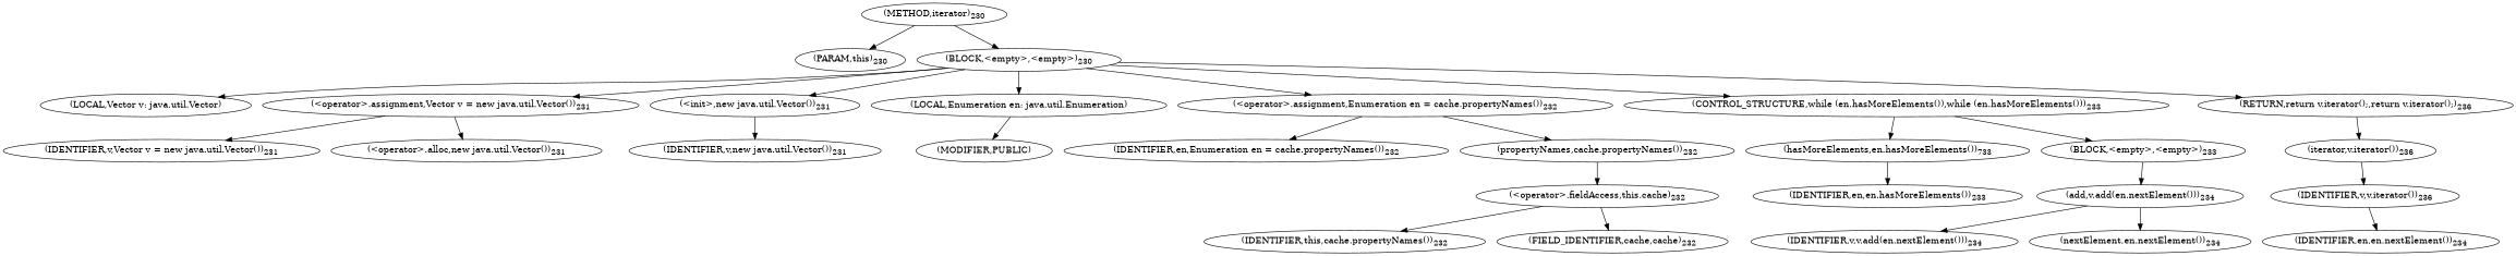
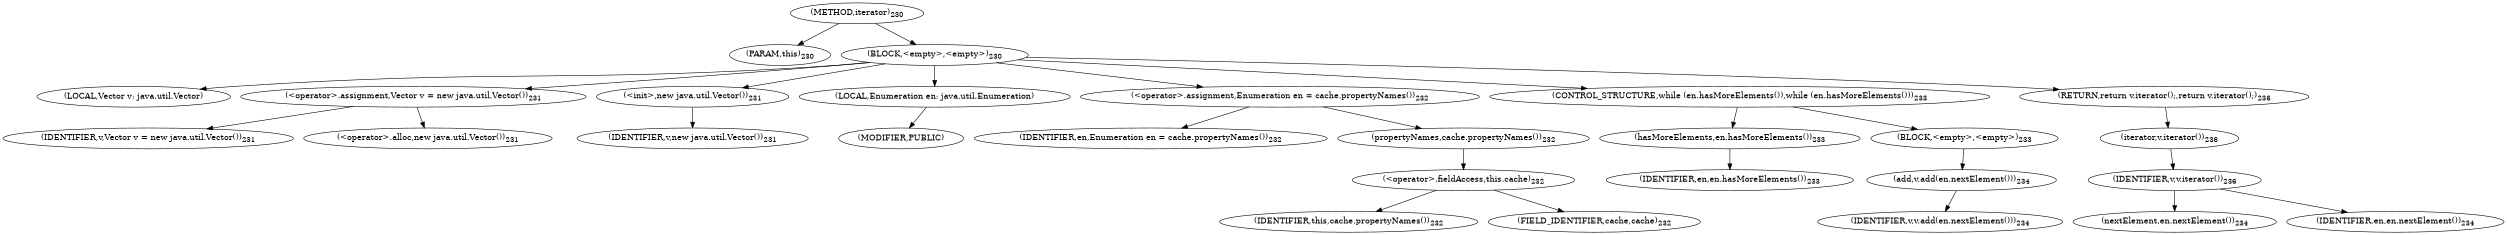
  digraph {
    n1 [label=<(METHOD,iterator)<SUB>230</SUB>>]
    n2 [label=<(PARAM,this)<SUB>230</SUB>>]
    n3 [label=<(BLOCK,&lt;empty&gt;,&lt;empty&gt;)<SUB>230</SUB>>]
    n4 [label=<(LOCAL,Vector v: java.util.Vector)>]
    n5 [label=<(&lt;operator&gt;.assignment,Vector v = new java.util.Vector())<SUB>231</SUB>>]
    n6 [label=<(&lt;init&gt;,new java.util.Vector())<SUB>231</SUB>>]
    n7 [label=<(LOCAL,Enumeration en: java.util.Enumeration)>]
    n8 [label=<(&lt;operator&gt;.assignment,Enumeration en = cache.propertyNames())<SUB>232</SUB>>]
    n9 [label=<(CONTROL_STRUCTURE,while (en.hasMoreElements()),while (en.hasMoreElements()))<SUB>233</SUB>>]
    n10 [label=<(RETURN,return v.iterator();,return v.iterator();)<SUB>236</SUB>>]
    n11 [label=<(MODIFIER,PUBLIC)>]
    n12 [label=<(IDENTIFIER,v,Vector v = new java.util.Vector())<SUB>231</SUB>>]
    n13 [label=<(&lt;operator&gt;.alloc,new java.util.Vector())<SUB>231</SUB>>]
    n14 [label=<(IDENTIFIER,v,new java.util.Vector())<SUB>231</SUB>>]
    n15 [label=<(IDENTIFIER,en,Enumeration en = cache.propertyNames())<SUB>232</SUB>>]
    n16 [label=<(propertyNames,cache.propertyNames())<SUB>232</SUB>>]
-   n17 [label=<(hasMoreElements,en.hasMoreElements())<SUB>733</SUB>>]
+   n17 [label=<(hasMoreElements,en.hasMoreElements())<SUB>233</SUB>>]
    n18 [label=<(BLOCK,&lt;empty&gt;,&lt;empty&gt;)<SUB>233</SUB>>]
    n19 [label=<(iterator,v.iterator())<SUB>236</SUB>>]
    n20 [label=<(&lt;operator&gt;.fieldAccess,this.cache)<SUB>232</SUB>>]
    n21 [label=<(IDENTIFIER,this,cache.propertyNames())<SUB>232</SUB>>]
    n22 [label=<(FIELD_IDENTIFIER,cache,cache)<SUB>232</SUB>>]
    n23 [label=<(IDENTIFIER,en,en.hasMoreElements())<SUB>233</SUB>>]
    n24 [label=<(add,v.add(en.nextElement()))<SUB>234</SUB>>]
    n25 [label=<(IDENTIFIER,v,v.add(en.nextElement()))<SUB>234</SUB>>]
    n26 [label=<(nextElement,en.nextElement())<SUB>234</SUB>>]
    n27 [label=<(IDENTIFIER,en,en.nextElement())<SUB>234</SUB>>]
    n28 [label=<(IDENTIFIER,v,v.iterator())<SUB>236</SUB>>]
    n1 -> n2
    n1 -> n3
    n3 -> n4
    n3 -> n5
    n3 -> n6
    n3 -> n7
    n3 -> n8
    n3 -> n9
    n3 -> n10
    n5 -> n12
    n5 -> n13
    n6 -> n14
    n7 -> n11
    n8 -> n15
    n8 -> n16
    n9 -> n17
    n9 -> n18
    n10 -> n19
    n16 -> n20
    n17 -> n23
    n18 -> n24
    n19 -> n28
    n20 -> n21
    n20 -> n22
    n24 -> n25
-   n24 -> n26
+   n28 -> n26
    n28 -> n27
  }
